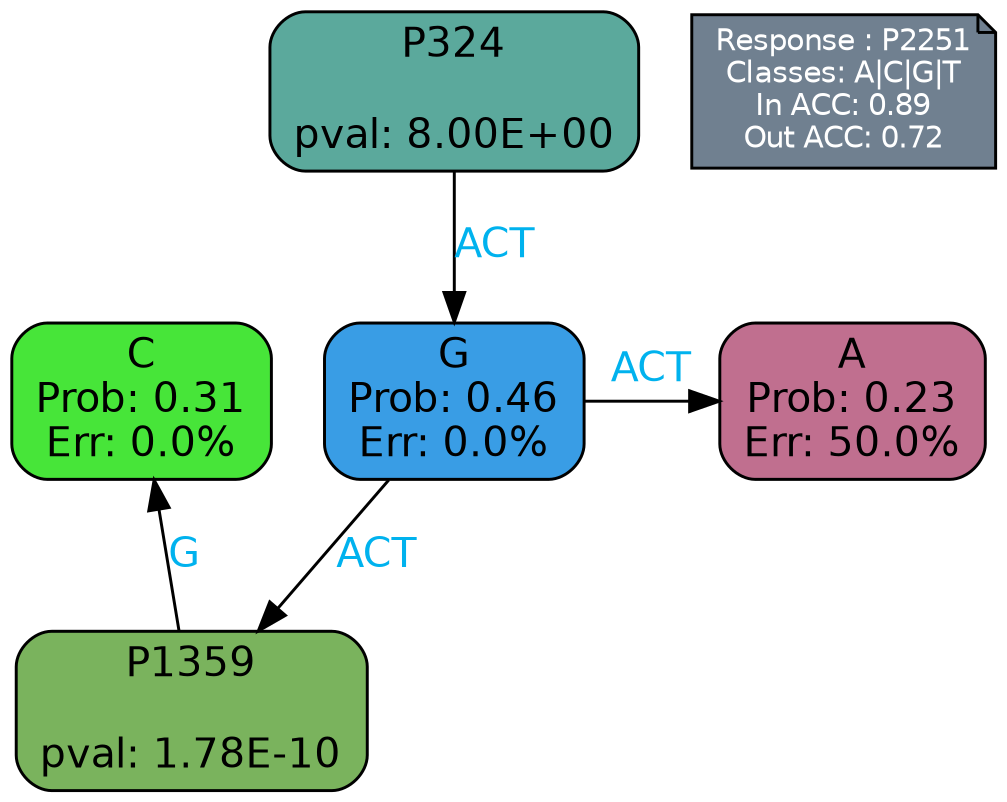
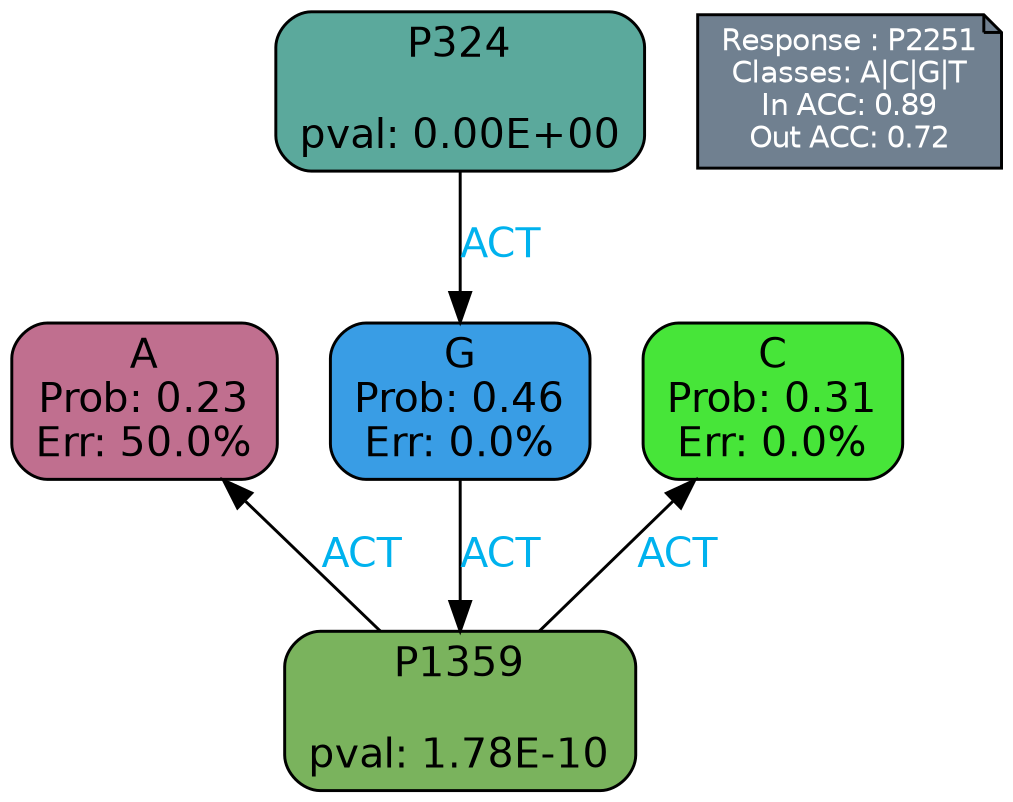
  digraph {
    fontname="DejaVu Sans"
    ranksep=equally
    splines=polylines
    node [color=black fontname="DejaVu Sans" shape=box style="filled, rounded"]
    edge [fontcolor=deepskyblue2 fontname="DejaVu Sans"]
    n1 [fillcolor="#c06f8f" label="A\nProb: 0.23\nErr: 50.0%"]
    n2 [fillcolor="#47e539" label="C\nProb: 0.31\nErr: 0.0%"]
    n3 [fillcolor="#399de5" label="G\nProb: 0.46\nErr: 0.0%"]
    n4 [align=left fillcolor=slategray fontcolor=white fontsize=10 label="Response : P2251\nClasses: A|C|G|T\nIn ACC: 0.89\nOut ACC: 0.72\n" shape=note style=filled]
-   n5 [fillcolor="#5ba99c" label="P324\n\npval: 8.00E+00"]
+   n5 [fillcolor="#5ba99c" label="P324\n\npval: 0.00E+00"]
    n6 [fillcolor="#7ab35d" label="P1359\n\npval: 1.78E-10"]
    subgraph sub_1 {
      rank=same
      n1
      n2
      n3
    }
    subgraph sub_2 {
      rank=same
      n4
      n5
    }
    n3 -> n6 [label=ACT]
    n5 -> n3 [label=ACT]
-   n3 -> n1 [label=ACT]
-   n6 -> n2 [label=G]
+   n6 -> n1 [label=ACT]
+   n6 -> n2 [label=ACT]
  }
